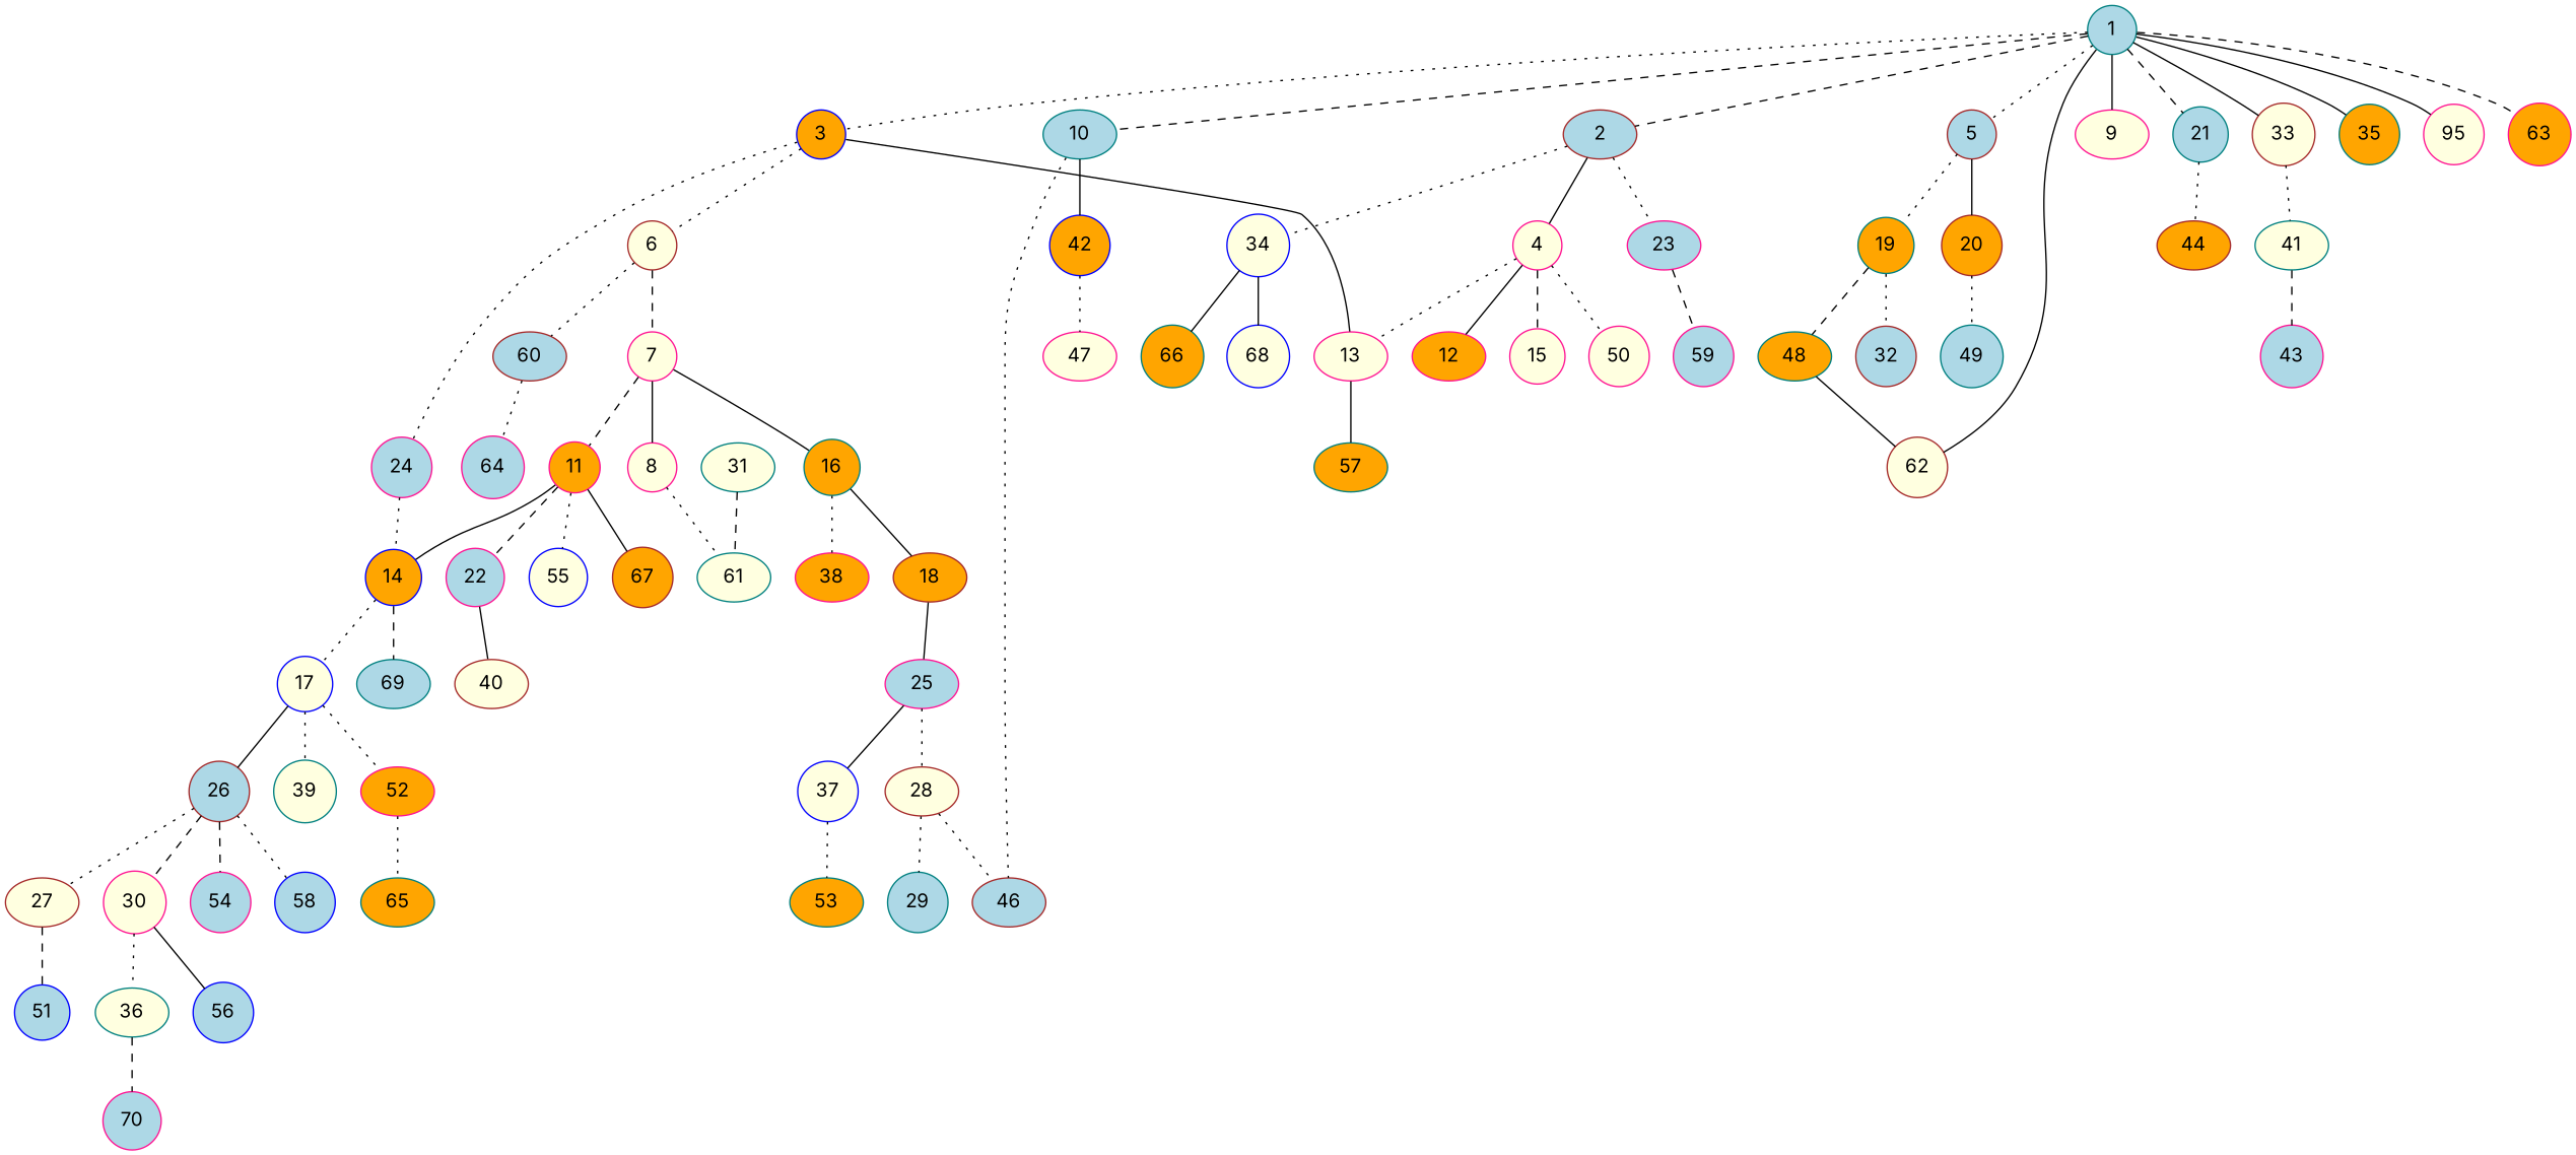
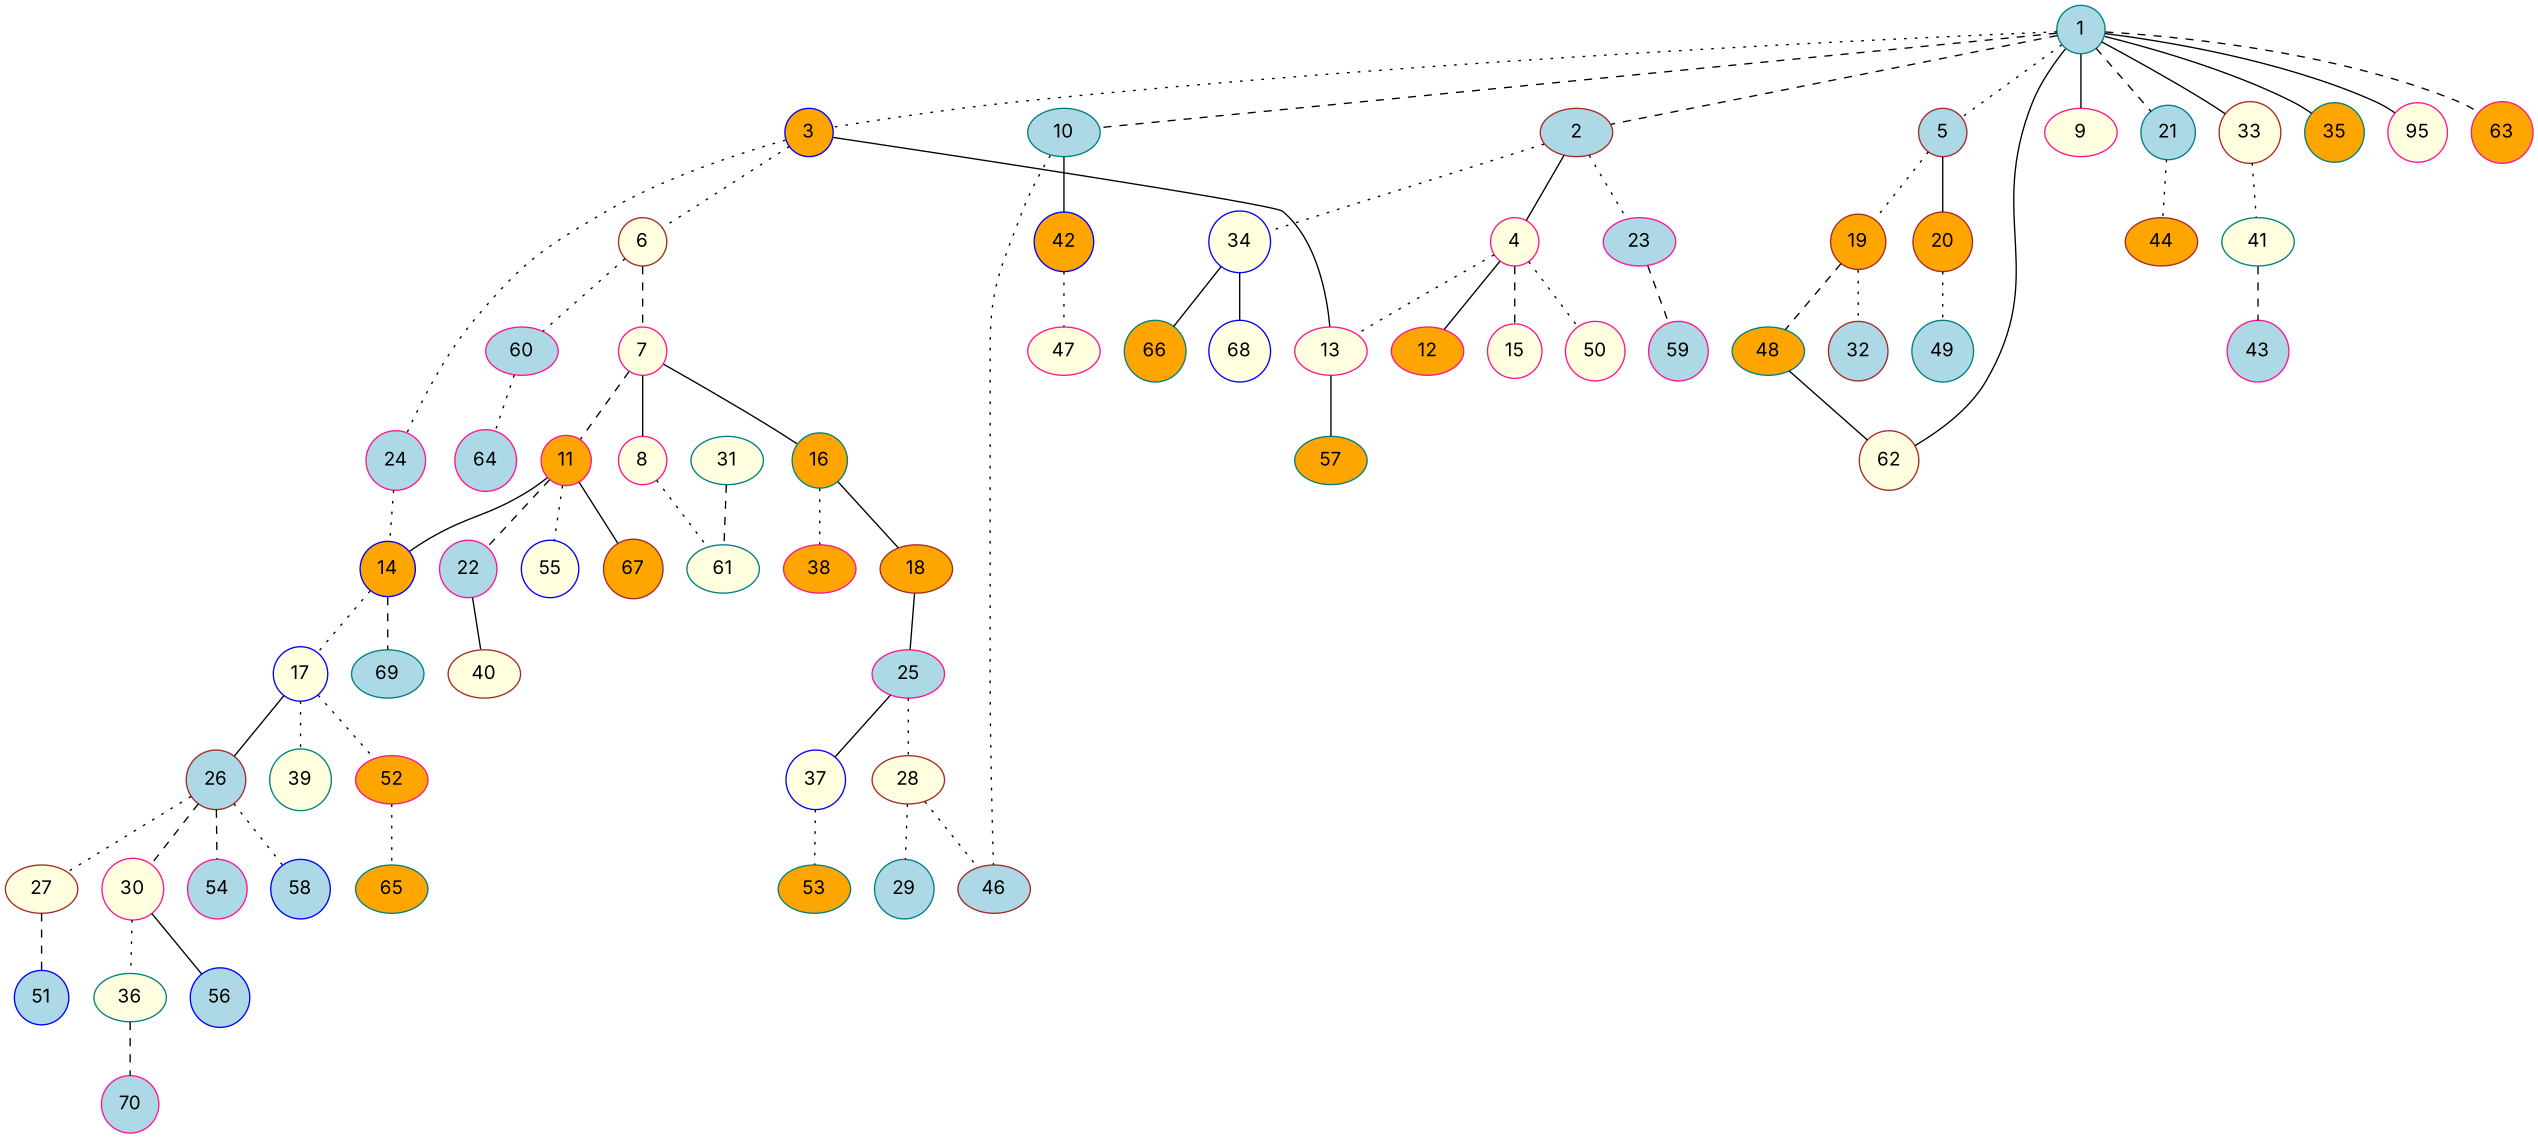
  graph {
    fontname=Inter
    node [color=deeppink fillcolor=lightyellow fontname=Inter shape=circle style=filled]
    edge [fontname=Inter style=dotted]
    1 [color=teal fillcolor=lightblue]
    2 [color=brown fillcolor=lightblue shape=ellipse]
    3 [color=blue fillcolor=orange]
    5 [color=brown fillcolor=lightblue]
    9 [shape=ellipse]
    10 [color=teal fillcolor=lightblue shape=ellipse]
    21 [color=teal fillcolor=lightblue]
    33 [color=brown]
    35 [color=teal fillcolor=orange]
    n10 [label=95]
    62 [color=brown]
    63 [fillcolor=orange]
    4
    23 [fillcolor=lightblue shape=ellipse]
    34 [color=blue]
    6 [color=brown]
    13 [shape=ellipse]
    24 [fillcolor=lightblue]
-   19 [color=teal fillcolor=orange]
+   19 [color=brown fillcolor=orange]
    20 [color=brown fillcolor=orange]
    42 [color=blue fillcolor=orange]
    46 [color=brown fillcolor=lightblue shape=ellipse]
    44 [color=brown fillcolor=orange shape=ellipse]
    41 [color=teal shape=ellipse]
    12 [fillcolor=orange shape=ellipse]
    15
    50
    59 [fillcolor=lightblue]
    66 [color=teal fillcolor=orange]
    68 [color=blue]
    7
-   60 [color=brown fillcolor=lightblue shape=ellipse]
+   60 [fillcolor=lightblue shape=ellipse]
    57 [color=teal fillcolor=orange shape=ellipse]
    14 [color=blue fillcolor=orange]
    32 [color=brown fillcolor=lightblue]
    48 [color=teal fillcolor=orange shape=ellipse]
    49 [color=teal fillcolor=lightblue]
    47 [shape=ellipse]
    43 [fillcolor=lightblue]
    8
    11 [fillcolor=orange]
    16 [color=teal fillcolor=orange]
    64 [fillcolor=lightblue]
    31 [color=teal shape=ellipse]
    61 [color=teal shape=ellipse]
    22 [fillcolor=lightblue]
    55 [color=blue]
    67 [color=brown fillcolor=orange]
    18 [color=brown fillcolor=orange shape=ellipse]
    38 [fillcolor=orange shape=ellipse]
    17 [color=blue]
    69 [color=teal fillcolor=lightblue shape=ellipse]
    40 [color=brown shape=ellipse]
    25 [fillcolor=lightblue shape=ellipse]
    26 [color=brown fillcolor=lightblue]
    39 [color=teal]
    52 [fillcolor=orange shape=ellipse]
    27 [color=brown shape=ellipse]
    30
    54 [fillcolor=lightblue]
    58 [color=blue fillcolor=lightblue]
    65 [color=teal fillcolor=orange shape=ellipse]
    28 [color=brown shape=ellipse]
    37 [color=blue]
    51 [color=blue fillcolor=lightblue]
    36 [color=teal shape=ellipse]
    56 [color=blue fillcolor=lightblue]
    29 [color=teal fillcolor=lightblue]
    53 [color=teal fillcolor=orange shape=ellipse]
    70 [fillcolor=lightblue]
    1 -- 2 [style=dashed]
    1 -- 3
    1 -- 5
    1 -- 9 [style=solid]
    1 -- 10 [style=dashed]
    1 -- 21 [style=dashed]
    1 -- 33 [style=solid]
    1 -- 35 [style=solid]
    1 -- n10 [style=solid]
    1 -- 62 [style=solid]
    1 -- 63 [style=dashed]
    2 -- 4 [style=solid]
    2 -- 23
    2 -- 34
    3 -- 6
    3 -- 13 [style=solid]
    3 -- 24
    5 -- 19
    5 -- 20 [style=solid]
    10 -- 42 [style=solid]
    10 -- 46
    21 -- 44
    33 -- 41
    4 -- 13
    4 -- 12 [style=solid]
    4 -- 15 [style=dashed]
    4 -- 50
    23 -- 59 [style=dashed]
    34 -- 66 [style=solid]
    34 -- 68 [style=solid]
    6 -- 7 [style=dashed]
    6 -- 60
    13 -- 57 [style=solid]
    24 -- 14
    19 -- 32
    19 -- 48 [style=dashed]
    20 -- 49
    42 -- 47
    41 -- 43 [style=dashed]
    7 -- 8 [style=solid]
    7 -- 11 [style=dashed]
    7 -- 16 [style=solid]
    60 -- 64
    14 -- 17
    14 -- 69 [style=dashed]
    48 -- 62 [style=solid]
    8 -- 61
    11 -- 14 [style=solid]
    11 -- 22 [style=dashed]
    11 -- 55
    11 -- 67 [style=solid]
    16 -- 18 [style=solid]
    16 -- 38
    31 -- 61 [style=dashed]
    22 -- 40 [style=solid]
    18 -- 25 [style=solid]
    17 -- 26 [style=solid]
    17 -- 39
    17 -- 52
    25 -- 28
    25 -- 37 [style=solid]
    26 -- 27
    26 -- 30 [style=dashed]
    26 -- 54 [style=dashed]
    26 -- 58
    52 -- 65
    27 -- 51 [style=dashed]
    30 -- 36
    30 -- 56 [style=solid]
    28 -- 46
    28 -- 29
    37 -- 53
    36 -- 70 [style=dashed]
  }
